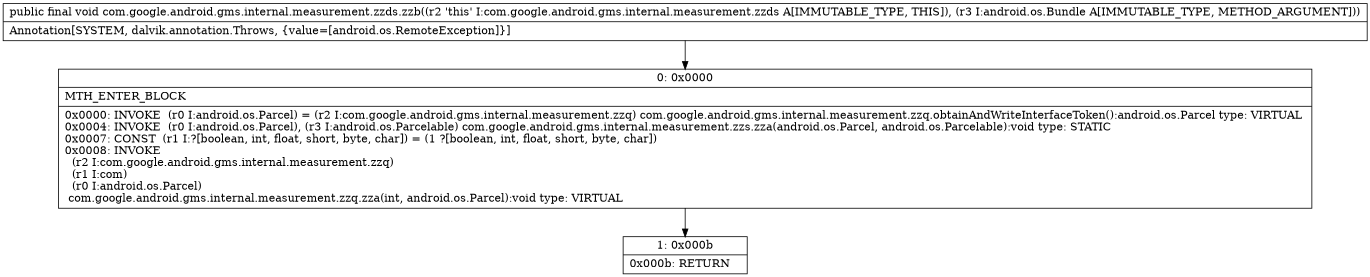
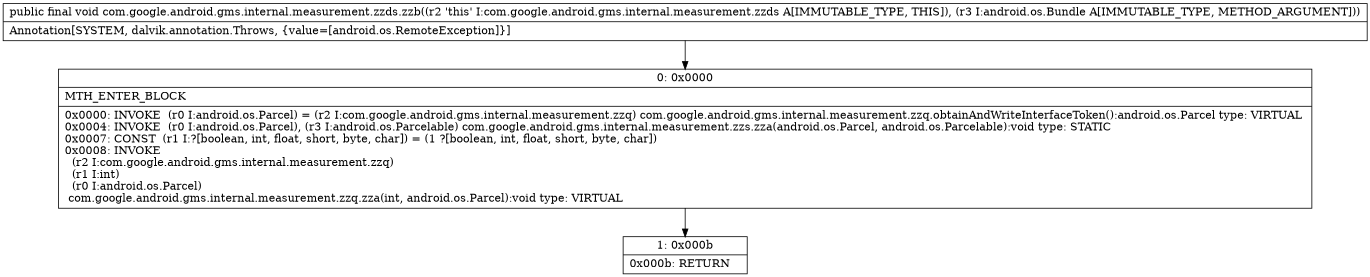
  digraph {
    node [shape=record]
-   n1 [label="{0\:\ 0x0000|MTH_ENTER_BLOCK\l|0x0000: INVOKE  (r0 I:android.os.Parcel) = (r2 I:com.google.android.gms.internal.measurement.zzq) com.google.android.gms.internal.measurement.zzq.obtainAndWriteInterfaceToken():android.os.Parcel type: VIRTUAL \l0x0004: INVOKE  (r0 I:android.os.Parcel), (r3 I:android.os.Parcelable) com.google.android.gms.internal.measurement.zzs.zza(android.os.Parcel, android.os.Parcelable):void type: STATIC \l0x0007: CONST  (r1 I:?[boolean, int, float, short, byte, char]) = (1 ?[boolean, int, float, short, byte, char]) \l0x0008: INVOKE  \l  (r2 I:com.google.android.gms.internal.measurement.zzq)\l  (r1 I:com)\l  (r0 I:android.os.Parcel)\l com.google.android.gms.internal.measurement.zzq.zza(int, android.os.Parcel):void type: VIRTUAL \l}"]
+   n1 [label="{0\:\ 0x0000|MTH_ENTER_BLOCK\l|0x0000: INVOKE  (r0 I:android.os.Parcel) = (r2 I:com.google.android.gms.internal.measurement.zzq) com.google.android.gms.internal.measurement.zzq.obtainAndWriteInterfaceToken():android.os.Parcel type: VIRTUAL \l0x0004: INVOKE  (r0 I:android.os.Parcel), (r3 I:android.os.Parcelable) com.google.android.gms.internal.measurement.zzs.zza(android.os.Parcel, android.os.Parcelable):void type: STATIC \l0x0007: CONST  (r1 I:?[boolean, int, float, short, byte, char]) = (1 ?[boolean, int, float, short, byte, char]) \l0x0008: INVOKE  \l  (r2 I:com.google.android.gms.internal.measurement.zzq)\l  (r1 I:int)\l  (r0 I:android.os.Parcel)\l com.google.android.gms.internal.measurement.zzq.zza(int, android.os.Parcel):void type: VIRTUAL \l}"]
    n2 [label="{1\:\ 0x000b|0x000b: RETURN   \l}"]
    n3 [label="{public final void com.google.android.gms.internal.measurement.zzds.zzb((r2 'this' I:com.google.android.gms.internal.measurement.zzds A[IMMUTABLE_TYPE, THIS]), (r3 I:android.os.Bundle A[IMMUTABLE_TYPE, METHOD_ARGUMENT]))  | Annotation[SYSTEM, dalvik.annotation.Throws, \{value=[android.os.RemoteException]\}]\l}"]
    n1 -> n2
    n3 -> n1
  }
